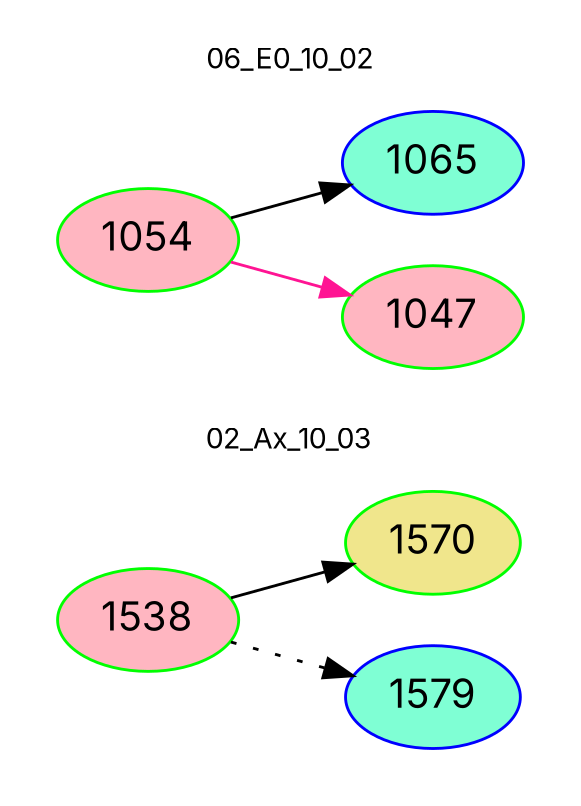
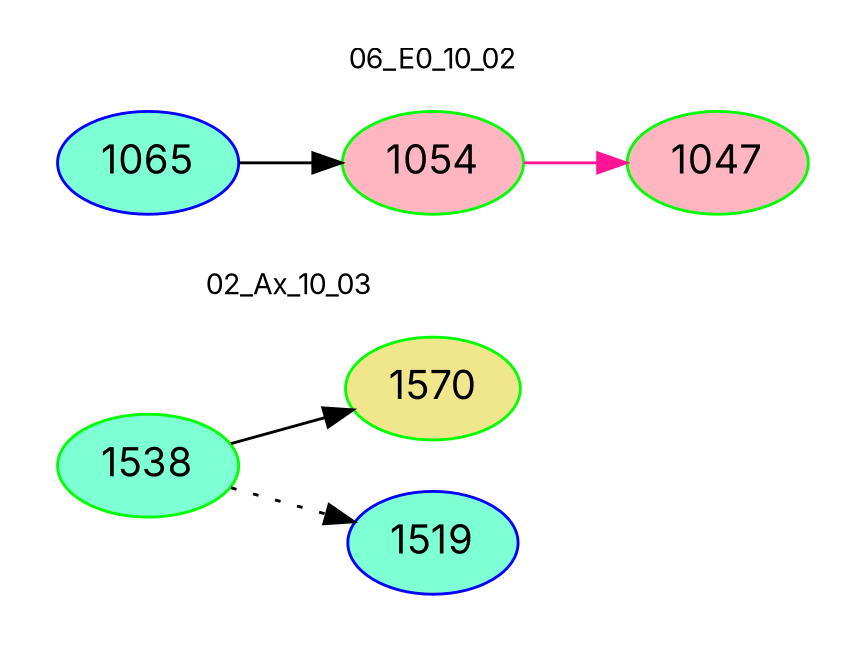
  digraph {
    fontname=Inter
    rankdir=LR
    node [color=green fillcolor=lightpink fontname=Inter style=filled]
    edge [color=black fontname=Inter style=solid]
-   n1 [label=1538]
-   n2 [color=blue fillcolor=aquamarine label=1579]
+   n1 [fillcolor=aquamarine label=1538]
+   n2 [color=blue fillcolor=aquamarine label=1519]
    n3 [fillcolor=khaki label=1570]
    n4 [label=1054]
    n5 [label=1047]
    n6 [color=blue fillcolor=aquamarine label=1065]
    subgraph cluster_1 {
      color=white
      fontsize=10
      label="02_Ax_10_03"
      n1
      n2
      n3
    }
    subgraph cluster_2 {
      color=white
      fontsize=10
      label="06_E0_10_02"
      n4
      n5
      n6
    }
    n1 -> n2 [style=dotted]
    n1 -> n3
    n4 -> n5 [color=deeppink]
-   n4 -> n6
+   n6 -> n4
  }
